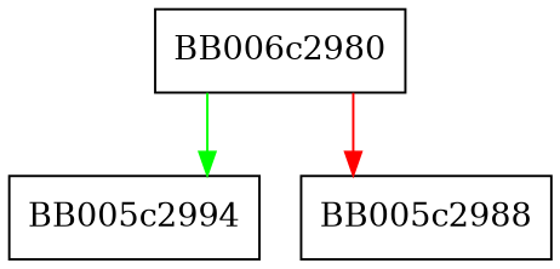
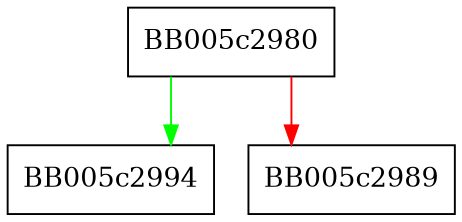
  digraph {
    splines=ortho
    node [shape=box]
    n1 [label=BB005c2994]
-   BB005c2980 [label=BB006c2980]
-   BB005c2989 [label=BB005c2988]
+   BB005c2980
+   BB005c2989
    BB005c2980 -> n1 [color=green]
    BB005c2980 -> BB005c2989 [color=red]
  }
